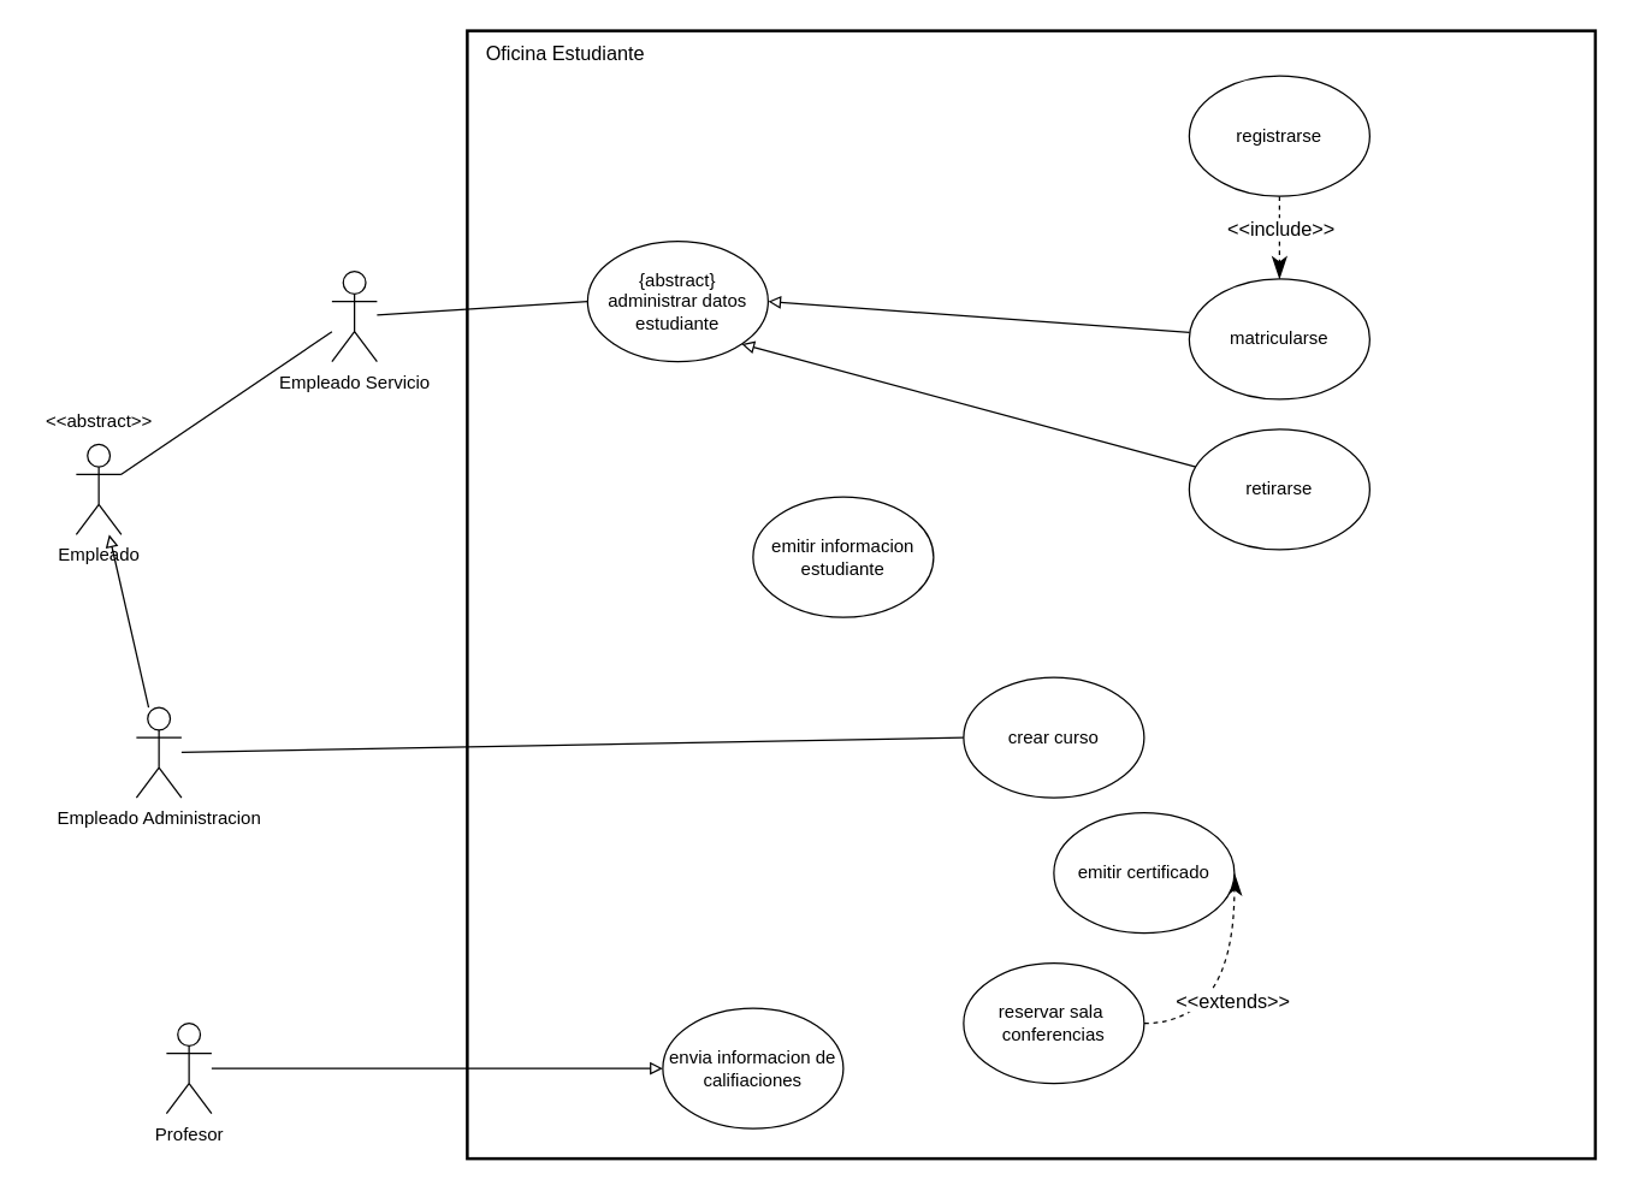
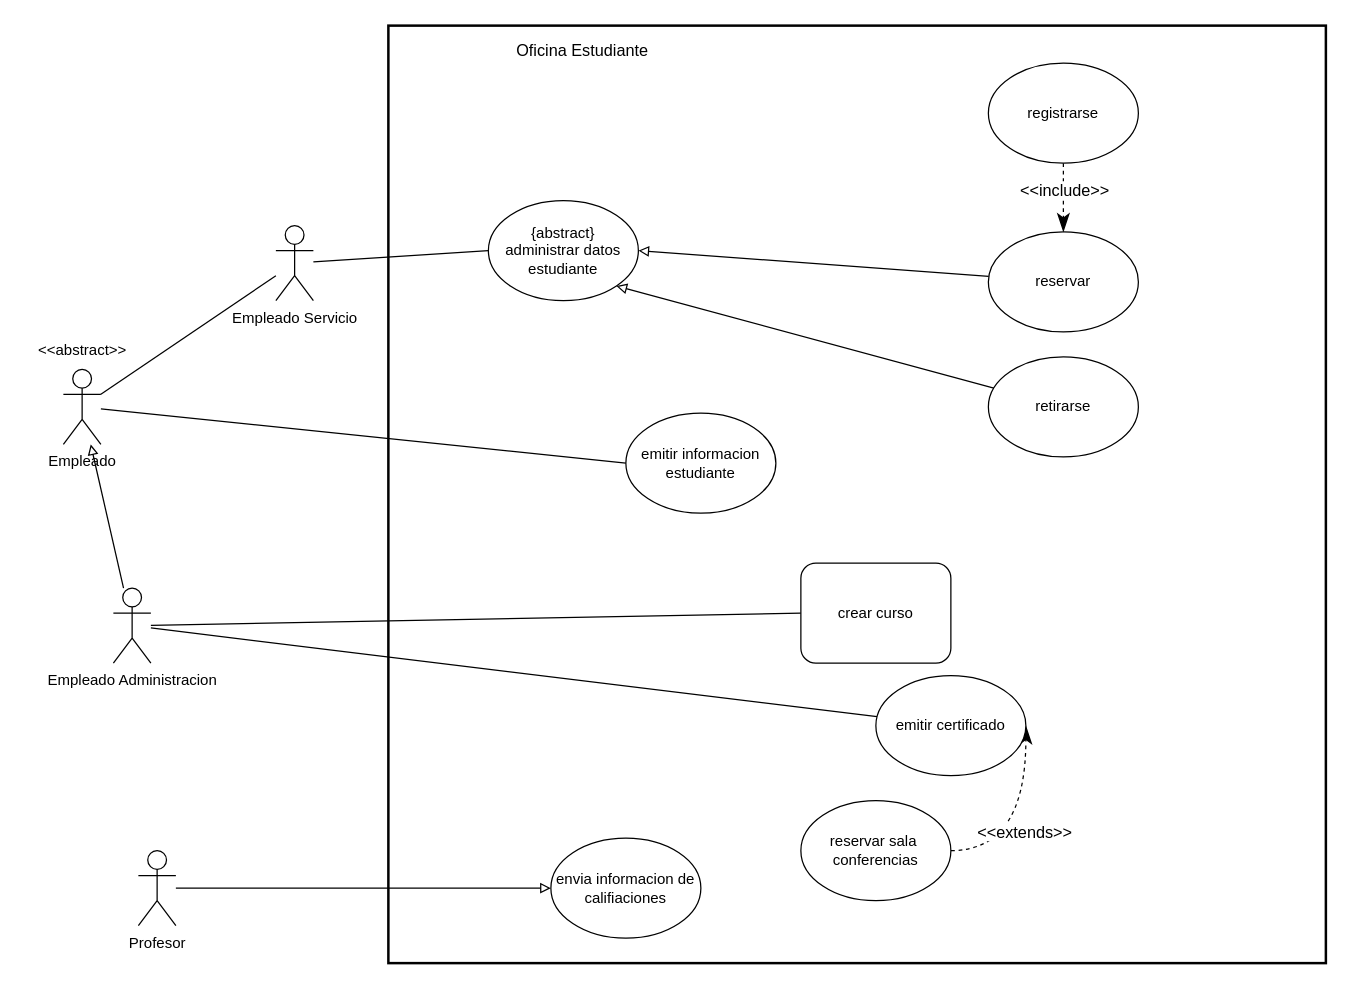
  <mxCell id="0" />
  <mxCell id="1" parent="0" />
  <mxCell id="2" value="" style="whiteSpace=wrap;html=1;aspect=fixed;align=left;strokeWidth=2;gradientColor=none;gradientDirection=radial;fillColor=default;" vertex="1" parent="1"><mxGeometry x="310" y="20" width="750" height="750" as="geometry" /></mxCell>
  <mxCell id="3" style="rounded=0;orthogonalLoop=1;jettySize=auto;html=1;endArrow=block;endFill=0;" edge="1" parent="1" source="5" target="12"><mxGeometry relative="1" as="geometry" /></mxCell>
  <mxCell id="4" style="edgeStyle=none;rounded=0;orthogonalLoop=1;jettySize=auto;html=1;entryX=0;entryY=0.5;entryDx=0;entryDy=0;fontSize=13;endArrow=none;endFill=0;endSize=12;" edge="1" parent="1" source="5" target="23"><mxGeometry relative="1" as="geometry" /></mxCell>
  <mxCell id="5" value="Empleado Administracion&lt;br&gt;" style="shape=umlActor;verticalLabelPosition=bottom;verticalAlign=top;html=1;outlineConnect=0;" vertex="1" parent="1"><mxGeometry x="90" y="470" width="30" height="60" as="geometry" /></mxCell>
  <mxCell id="6" style="edgeStyle=none;rounded=0;orthogonalLoop=1;jettySize=auto;html=1;entryX=0;entryY=0.5;entryDx=0;entryDy=0;endArrow=block;endFill=0;" edge="1" parent="1" source="7" target="24"><mxGeometry relative="1" as="geometry" /></mxCell>
  <mxCell id="7" value="Profesor&lt;br&gt;" style="shape=umlActor;verticalLabelPosition=bottom;verticalAlign=top;html=1;outlineConnect=0;" vertex="1" parent="1"><mxGeometry x="110" y="680" width="30" height="60" as="geometry" /></mxCell>
  <mxCell id="8" style="rounded=0;orthogonalLoop=1;jettySize=auto;html=1;endArrow=none;endFill=0;" edge="1" parent="1" source="10" target="12"><mxGeometry relative="1" as="geometry" /></mxCell>
  <mxCell id="9" style="edgeStyle=none;rounded=0;orthogonalLoop=1;jettySize=auto;html=1;entryX=0;entryY=0.5;entryDx=0;entryDy=0;fontSize=13;endArrow=none;endFill=0;" edge="1" parent="1" source="10" target="26"><mxGeometry relative="1" as="geometry" /></mxCell>
  <mxCell id="10" value="Empleado Servicio&lt;br&gt;" style="shape=umlActor;verticalLabelPosition=bottom;verticalAlign=top;html=1;outlineConnect=0;" vertex="1" parent="1"><mxGeometry x="220" y="180" width="30" height="60" as="geometry" /></mxCell>
+ <mxCell id="11" style="edgeStyle=none;rounded=0;orthogonalLoop=1;jettySize=auto;html=1;entryX=0;entryY=0.5;entryDx=0;entryDy=0;fontSize=13;endArrow=none;endFill=0;endSize=12;" edge="1" parent="1" source="12" target="25"><mxGeometry relative="1" as="geometry" /></mxCell>
  <mxCell id="12" value="Empleado" style="shape=umlActor;verticalLabelPosition=bottom;verticalAlign=top;html=1;outlineConnect=0;" vertex="1" parent="1"><mxGeometry x="50" y="295" width="30" height="60" as="geometry" /></mxCell>
  <mxCell id="13" style="edgeStyle=none;rounded=0;orthogonalLoop=1;jettySize=auto;html=1;fontSize=13;endArrow=block;endFill=0;entryX=1;entryY=1;entryDx=0;entryDy=0;" edge="1" parent="1" source="14" target="26"><mxGeometry relative="1" as="geometry"><mxPoint x="510" y="200" as="targetPoint" /></mxGeometry></mxCell>
  <mxCell id="14" value="retirarse" style="ellipse;whiteSpace=wrap;html=1;" vertex="1" parent="1"><mxGeometry x="790" y="285" width="120" height="80" as="geometry" /></mxCell>
  <mxCell id="15" style="edgeStyle=none;rounded=0;orthogonalLoop=1;jettySize=auto;html=1;fontSize=13;endArrow=block;endFill=0;" edge="1" parent="1" source="16"><mxGeometry relative="1" as="geometry"><mxPoint x="510" y="200" as="targetPoint" /></mxGeometry></mxCell>
- <mxCell id="16" value="matricularse" style="ellipse;whiteSpace=wrap;html=1;" vertex="1" parent="1"><mxGeometry x="790" y="185" width="120" height="80" as="geometry" /></mxCell>
+ <mxCell id="16" value="reservar" style="ellipse;whiteSpace=wrap;html=1;" vertex="1" parent="1"><mxGeometry x="790" y="185" width="120" height="80" as="geometry" /></mxCell>
  <mxCell id="17" style="edgeStyle=none;rounded=0;orthogonalLoop=1;jettySize=auto;html=1;entryX=0.5;entryY=0;entryDx=0;entryDy=0;fontSize=13;endArrow=classicThin;endFill=1;endSize=12;dashed=1;" edge="1" parent="1" source="19" target="16"><mxGeometry relative="1" as="geometry" /></mxCell>
  <mxCell id="18" value="&amp;lt;&amp;lt;include&amp;gt;&amp;gt;" style="edgeLabel;html=1;align=center;verticalAlign=middle;resizable=0;points=[];fontSize=13;" vertex="1" connectable="0" parent="17"><mxGeometry x="-0.386" y="2" relative="1" as="geometry"><mxPoint x="-2" y="4" as="offset" /></mxGeometry></mxCell>
  <mxCell id="19" value="registrarse" style="ellipse;whiteSpace=wrap;html=1;" vertex="1" parent="1"><mxGeometry x="790" y="50" width="120" height="80" as="geometry" /></mxCell>
  <mxCell id="20" style="edgeStyle=orthogonalEdgeStyle;curved=1;rounded=0;orthogonalLoop=1;jettySize=auto;html=1;entryX=1;entryY=0.5;entryDx=0;entryDy=0;fontSize=13;endArrow=classicThin;endFill=1;endSize=12;dashed=1;" edge="1" parent="1" source="22" target="29"><mxGeometry relative="1" as="geometry"><Array as="points"><mxPoint x="820" y="680" /><mxPoint x="820" y="580" /></Array></mxGeometry></mxCell>
  <mxCell id="21" value="&amp;lt;&amp;lt;extends&amp;gt;&amp;gt;" style="edgeLabel;html=1;align=center;verticalAlign=middle;resizable=0;points=[];fontSize=13;" vertex="1" connectable="0" parent="20"><mxGeometry x="0.149" y="2" relative="1" as="geometry"><mxPoint y="16" as="offset" /></mxGeometry></mxCell>
  <mxCell id="22" value="reservar sala&amp;nbsp;&lt;br&gt;conferencias" style="ellipse;whiteSpace=wrap;html=1;" vertex="1" parent="1"><mxGeometry x="640" y="640" width="120" height="80" as="geometry" /></mxCell>
- <mxCell id="23" value="crear curso" style="ellipse;whiteSpace=wrap;html=1;" vertex="1" parent="1"><mxGeometry x="640" y="450" width="120" height="80" as="geometry" /></mxCell>
+ <mxCell id="23" value="crear curso" style="whiteSpace=wrap;html=1;rounded=1;" vertex="1" parent="1"><mxGeometry x="640" y="450" width="120" height="80" as="geometry" /></mxCell>
  <mxCell id="24" value="envia informacion de califiaciones" style="ellipse;whiteSpace=wrap;html=1;" vertex="1" parent="1"><mxGeometry x="440" y="670" width="120" height="80" as="geometry" /></mxCell>
  <mxCell id="25" value="emitir informacion&lt;br&gt;estudiante" style="ellipse;whiteSpace=wrap;html=1;" vertex="1" parent="1"><mxGeometry x="500" y="330" width="120" height="80" as="geometry" /></mxCell>
  <mxCell id="26" value="{abstract}&lt;br&gt;administrar datos&lt;br&gt;estudiante" style="ellipse;whiteSpace=wrap;html=1;" vertex="1" parent="1"><mxGeometry x="390" y="160" width="120" height="80" as="geometry" /></mxCell>
  <mxCell id="27" value="&amp;lt;&amp;lt;abstract&amp;gt;&amp;gt;" style="text;html=1;align=center;verticalAlign=middle;resizable=0;points=[];autosize=1;strokeColor=none;fillColor=none;" vertex="1" parent="1"><mxGeometry x="20" y="265" width="90" height="30" as="geometry" /></mxCell>
+ <mxCell id="28" style="edgeStyle=none;rounded=0;orthogonalLoop=1;jettySize=auto;html=1;fontSize=13;endArrow=none;endFill=0;endSize=12;" edge="1" parent="1" source="29" target="5"><mxGeometry relative="1" as="geometry" /></mxCell>
  <mxCell id="29" value="emitir certificado" style="ellipse;whiteSpace=wrap;html=1;" vertex="1" parent="1"><mxGeometry x="700" y="540" width="120" height="80" as="geometry" /></mxCell>
- <mxCell id="30" value="Oficina Estudiante" style="text;html=1;align=center;verticalAlign=middle;resizable=0;points=[];autosize=1;strokeColor=none;fillColor=none;fontSize=13;rounded=1;shadow=1;sketch=1;glass=1;" vertex="1" parent="1"><mxGeometry x="310" y="20" width="130" height="30" as="geometry" /></mxCell>
+ <mxCell id="30" value="Oficina Estudiante" style="text;html=1;align=center;verticalAlign=middle;resizable=0;points=[];autosize=1;strokeColor=none;fillColor=none;fontSize=13;rounded=1;shadow=1;sketch=1;glass=1;" vertex="1" parent="1"><mxGeometry x="400" y="25" width="130" height="30" as="geometry" /></mxCell>
